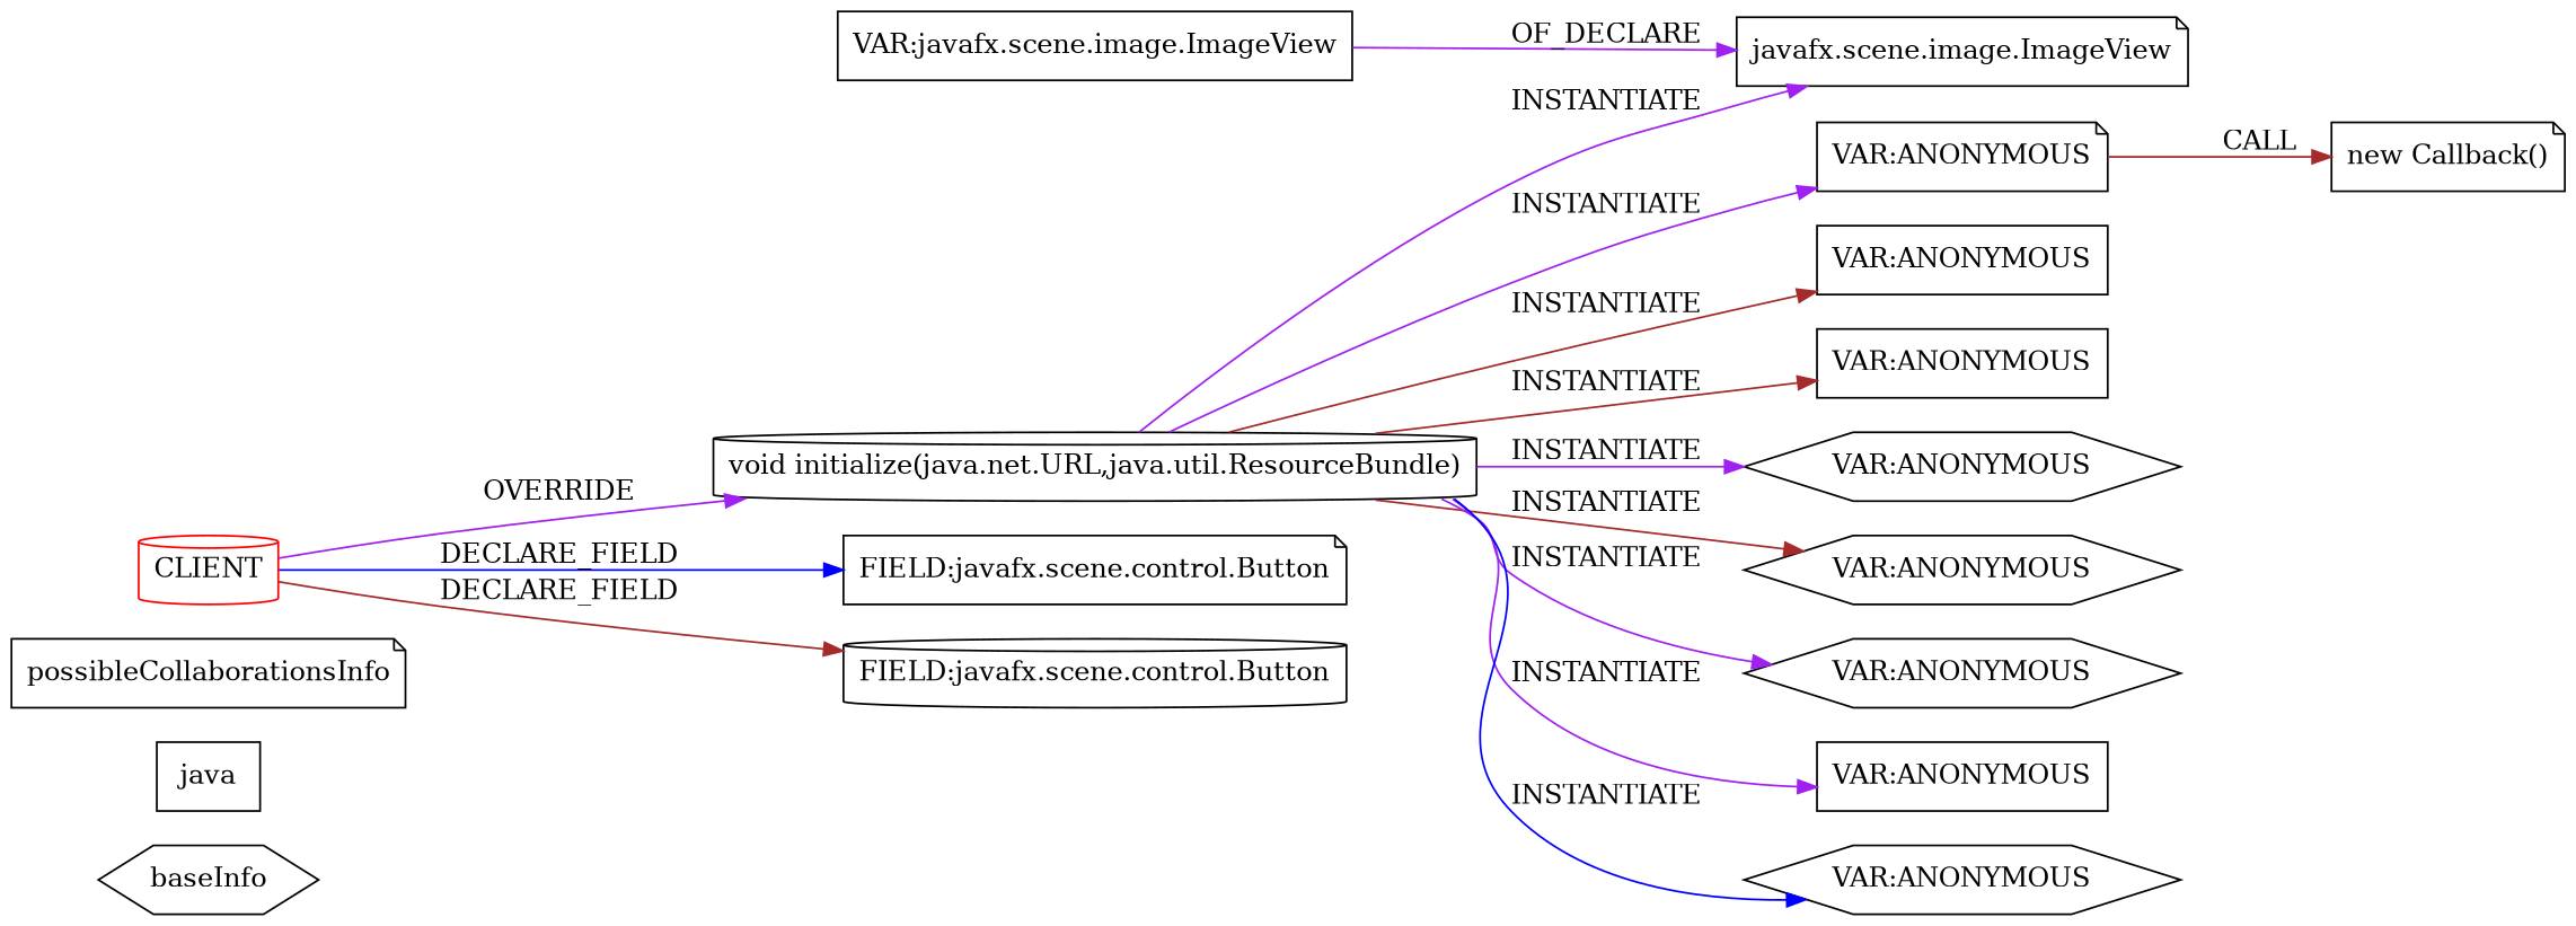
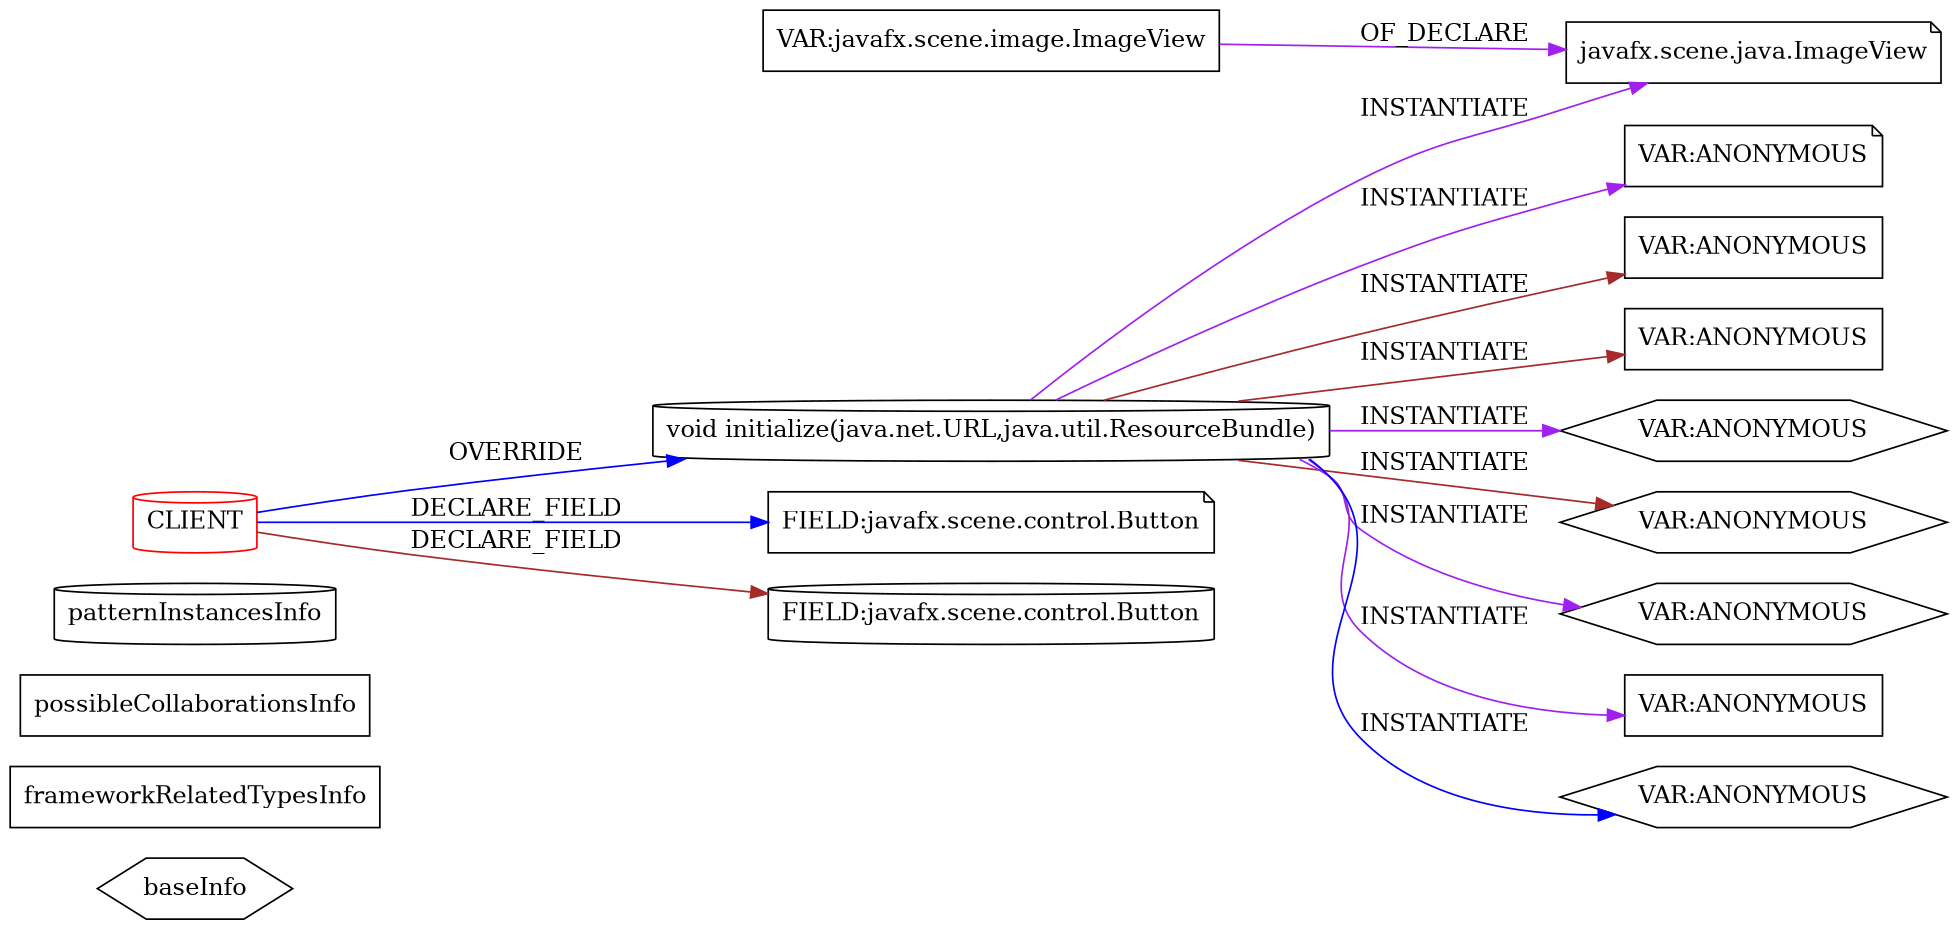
  digraph {
    rankdir=LR
    node [shape=hexagon isFrameworkType=false vertexType=VARIABLE_EXPRESION]
    edge [color=purple]
    baseInfo [category=pattern graphId=1512 isAnonymous=false possibleRelation=false isFrameworkType="" vertexType=""]
-   frameworkRelatedTypesInfo [shape=box label=java isFrameworkType="" vertexType=""]
-   possibleCollaborationsInfo [shape=note isFrameworkType="" vertexType=""]
-   n5 [label="new Callback()" shape=note vertexType=CONSTRUCTOR_CALL]
+   frameworkRelatedTypesInfo [shape=box isFrameworkType="" vertexType=""]
+   possibleCollaborationsInfo [shape=box isFrameworkType="" vertexType=""]
+   patternInstancesInfo [0="geyrix57-Proyecto_1_Bases~/geyrix57-Proyecto_1_Bases/Proyecto_1_Bases-master/src/Control/ControlLog.java~ControlLog~2710" 1="hock323-eventManager~/hock323-eventManager/EventManager-master/src/eventManager/controller/pokerTournament/TournamentController.java~TournamentController~3009" shape=cylinder isFrameworkType="" vertexType=""]
    n6 [label="VAR:ANONYMOUS" shape=note]
    n7 [label="void initialize(java.net.URL,java.util.ResourceBundle)" shape=cylinder vertexType=OVERRIDING_METHOD_DECLARATION]
    n8 [label="VAR:ANONYMOUS" shape=box]
    n9 [label="VAR:ANONYMOUS" shape=box]
    n10 [label="VAR:ANONYMOUS"]
    n11 [label="VAR:ANONYMOUS"]
    n12 [label="VAR:ANONYMOUS"]
    n13 [label="VAR:ANONYMOUS" shape=box]
    n14 [label="VAR:ANONYMOUS"]
-   n15 [label="javafx.scene.image.ImageView" shape=note vertexType=FRAMEWORK_CLASS_TYPE]
+   n15 [label="javafx.scene.java.ImageView" shape=note vertexType=FRAMEWORK_CLASS_TYPE]
    n16 [label="VAR:javafx.scene.image.ImageView" shape=box]
    n17 [color=red label=CLIENT shape=cylinder vertexType=ROOT_CLIENT_CLASS_DECLARATION]
    n18 [label="FIELD:javafx.scene.control.Button" shape=note vertexType=FIELD_DECLARATION]
    n19 [label="FIELD:javafx.scene.control.Button" shape=cylinder vertexType=FIELD_DECLARATION]
-   n6 -> n5 [color=brown label=CALL]
    n7 -> n6 [label=INSTANTIATE]
    n7 -> n8 [color=brown label=INSTANTIATE]
    n7 -> n9 [color=brown label=INSTANTIATE]
    n7 -> n10 [label=INSTANTIATE]
    n7 -> n11 [color=brown label=INSTANTIATE]
    n7 -> n12 [label=INSTANTIATE]
    n7 -> n13 [label=INSTANTIATE]
    n7 -> n14 [color=blue label=INSTANTIATE]
    n7 -> n15 [label=INSTANTIATE]
    n16 -> n15 [label=OF_DECLARE]
-   n17 -> n7 [label=OVERRIDE]
+   n17 -> n7 [color=blue label=OVERRIDE]
    n17 -> n18 [color=blue label=DECLARE_FIELD]
    n17 -> n19 [color=brown label=DECLARE_FIELD]
  }
